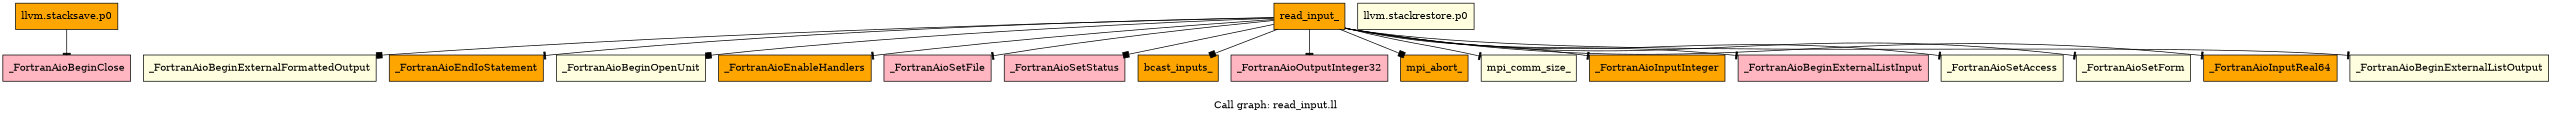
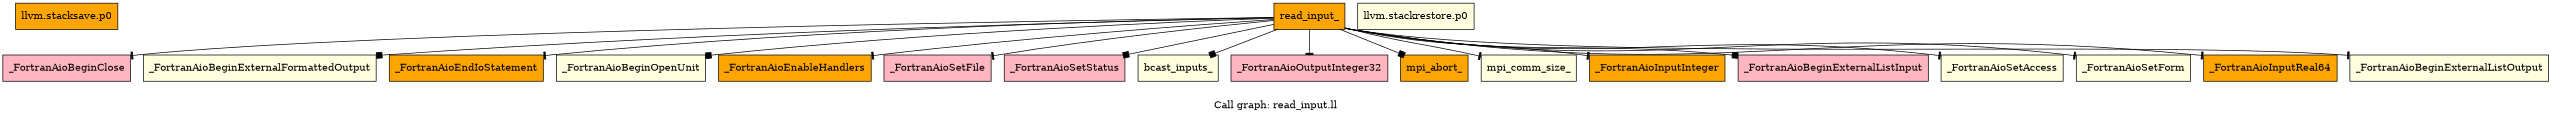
  digraph {
    label="Call graph: read_input.ll"
    node [fillcolor=orange shape=record style=filled]
    edge [arrowhead=tee]
    n1 [label="{read_input_}"]
    n2 [fillcolor=lightyellow label="{_FortranAioBeginExternalFormattedOutput}"]
    n3 [label="{_FortranAioEndIoStatement}"]
    n4 [fillcolor=lightyellow label="{_FortranAioBeginOpenUnit}"]
    n5 [label="{_FortranAioEnableHandlers}"]
    n6 [fillcolor=lightpink label="{_FortranAioSetFile}"]
    n7 [fillcolor=lightpink label="{_FortranAioSetStatus}"]
-   n8 [label="{bcast_inputs_}"]
+   n8 [fillcolor=lightyellow label="{bcast_inputs_}"]
    n9 [fillcolor=lightpink label="{_FortranAioBeginClose}"]
    n10 [fillcolor=lightpink label="{_FortranAioOutputInteger32}"]
    n11 [label="{mpi_abort_}"]
    n12 [fillcolor=lightyellow label="{mpi_comm_size_}"]
    n13 [label="{_FortranAioInputInteger}"]
    n14 [fillcolor=lightpink label="{_FortranAioBeginExternalListInput}"]
    n15 [fillcolor=lightyellow label="{_FortranAioSetAccess}"]
    n16 [fillcolor=lightyellow label="{_FortranAioSetForm}"]
    n17 [label="{_FortranAioInputReal64}"]
    n18 [fillcolor=lightyellow label="{_FortranAioBeginExternalListOutput}"]
    n19 [label="{llvm.stacksave.p0}"]
    n20 [fillcolor=lightyellow label="{llvm.stackrestore.p0}"]
    n1 -> n2 [arrowhead=box]
    n1 -> n3
    n1 -> n4 [arrowhead=box]
    n1 -> n5
    n1 -> n6
    n1 -> n7 [arrowhead=box]
    n1 -> n8 [arrowhead=box]
-   n19 -> n9
+   n1 -> n9
    n1 -> n10
    n1 -> n11 [arrowhead=box]
    n1 -> n12
    n1 -> n13
-   n1 -> n14
+   n1 -> n14 [arrowhead=box]
    n1 -> n15
    n1 -> n16
    n1 -> n17
    n1 -> n18
  }
